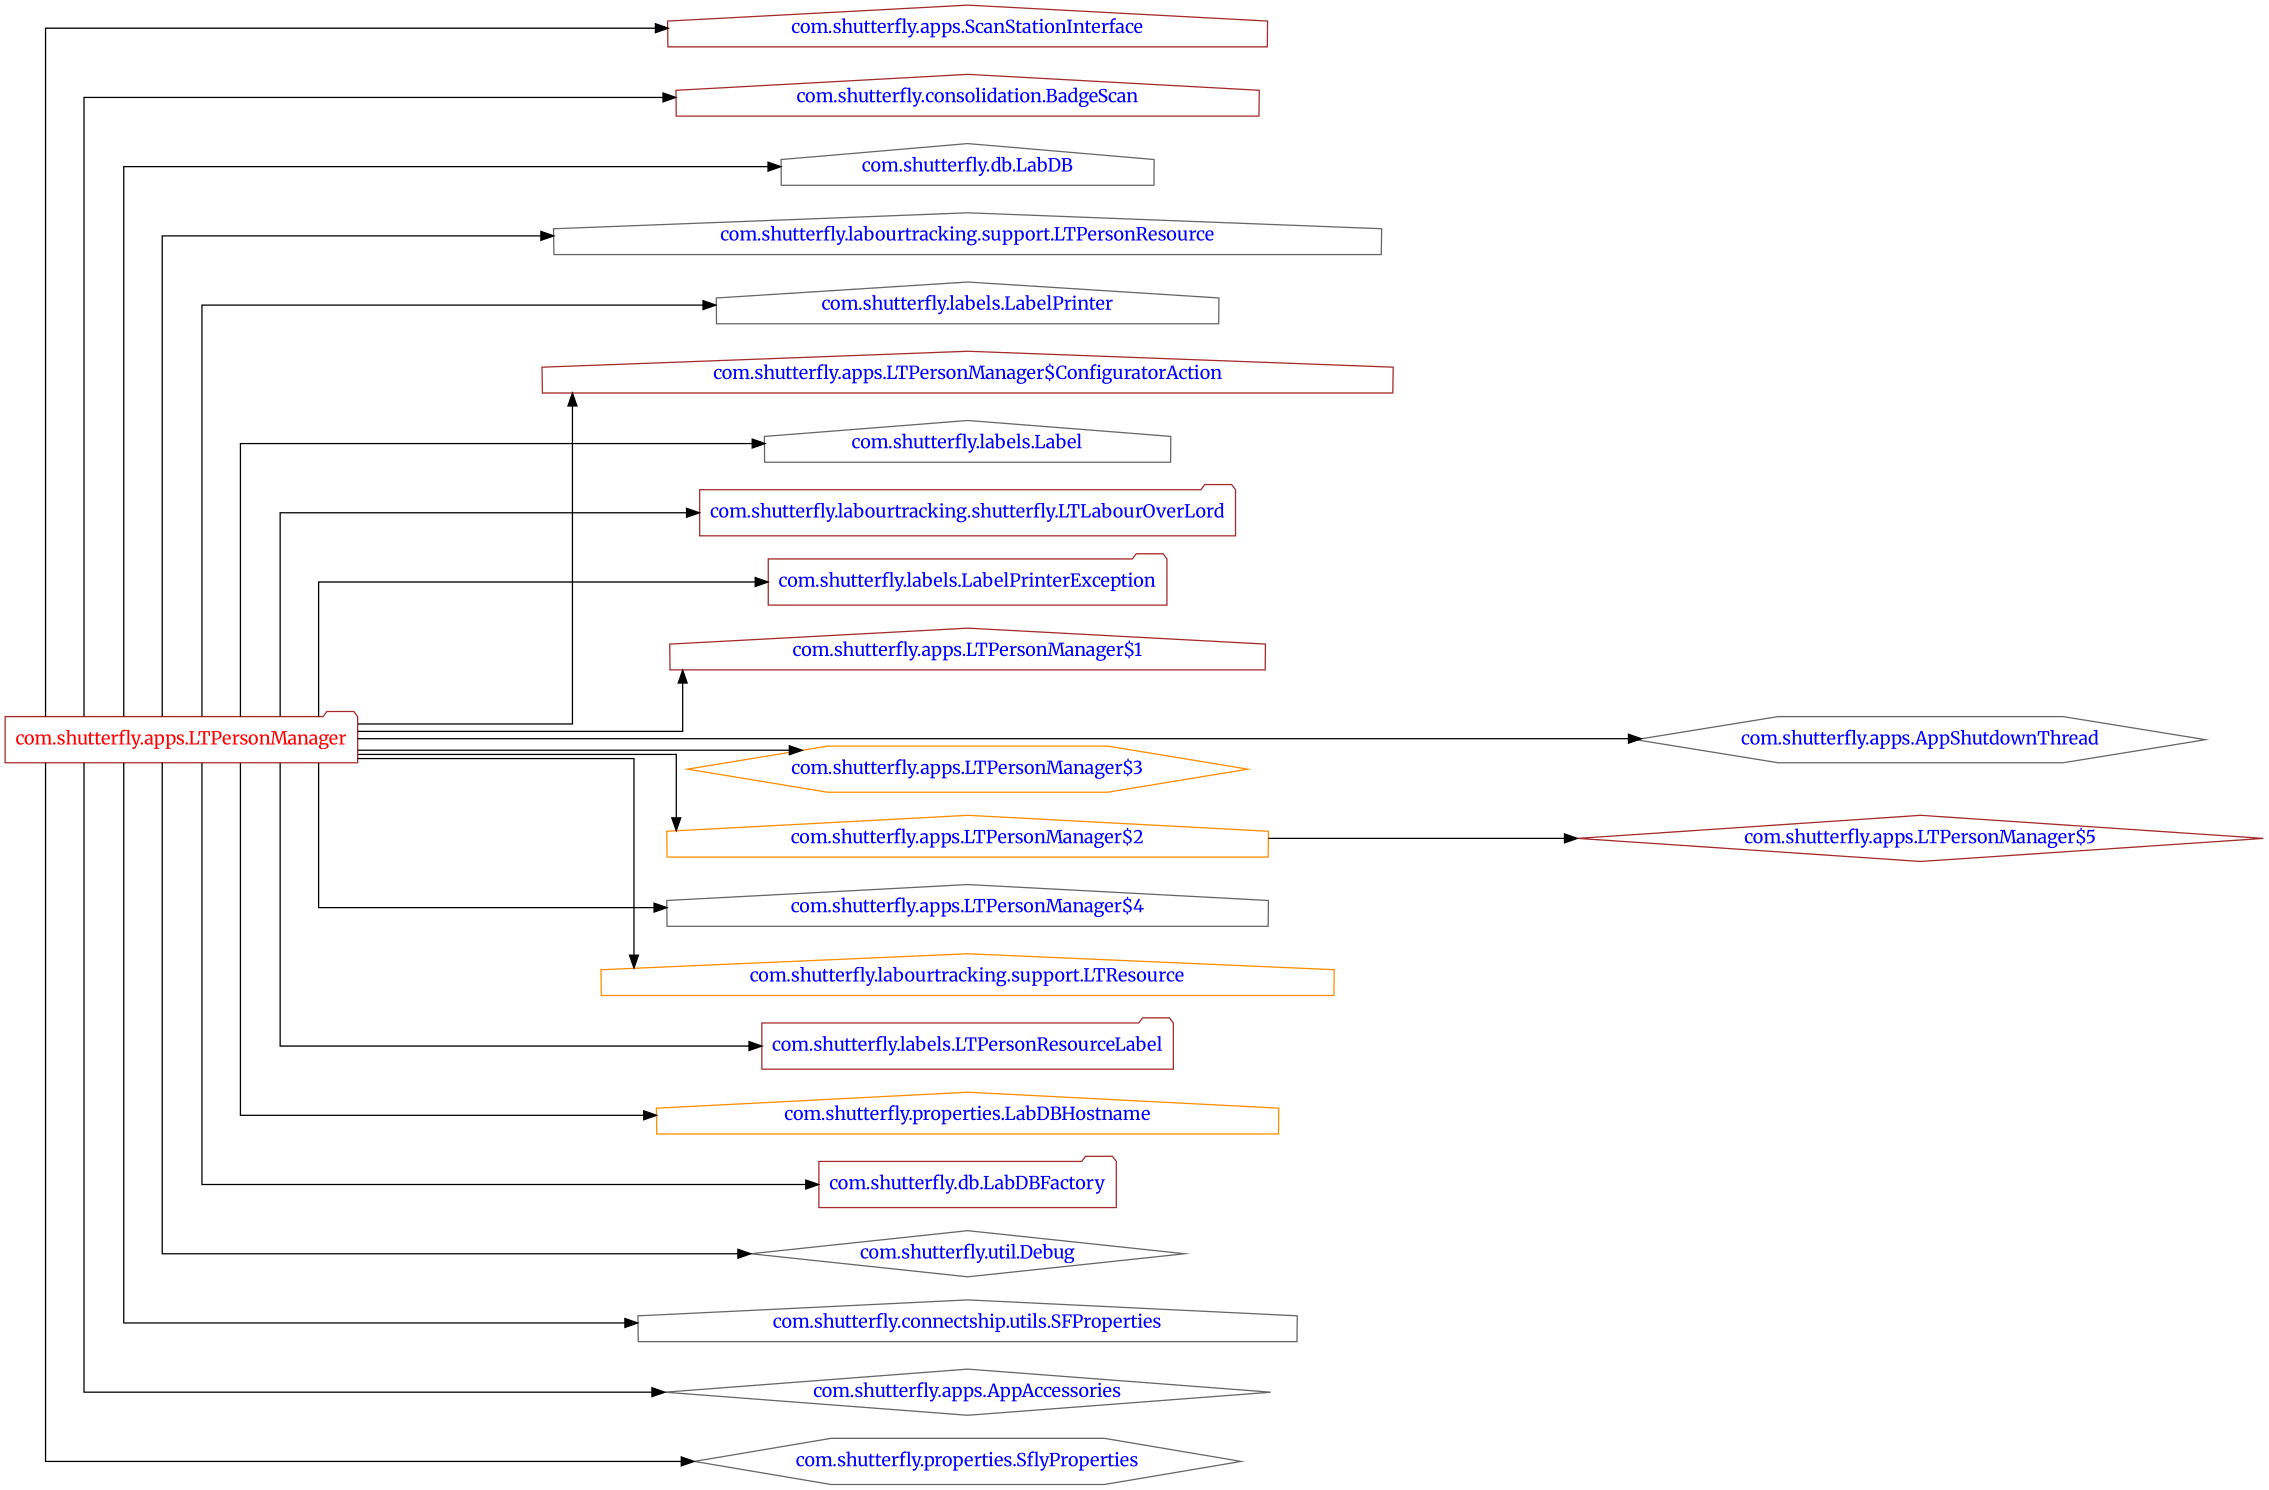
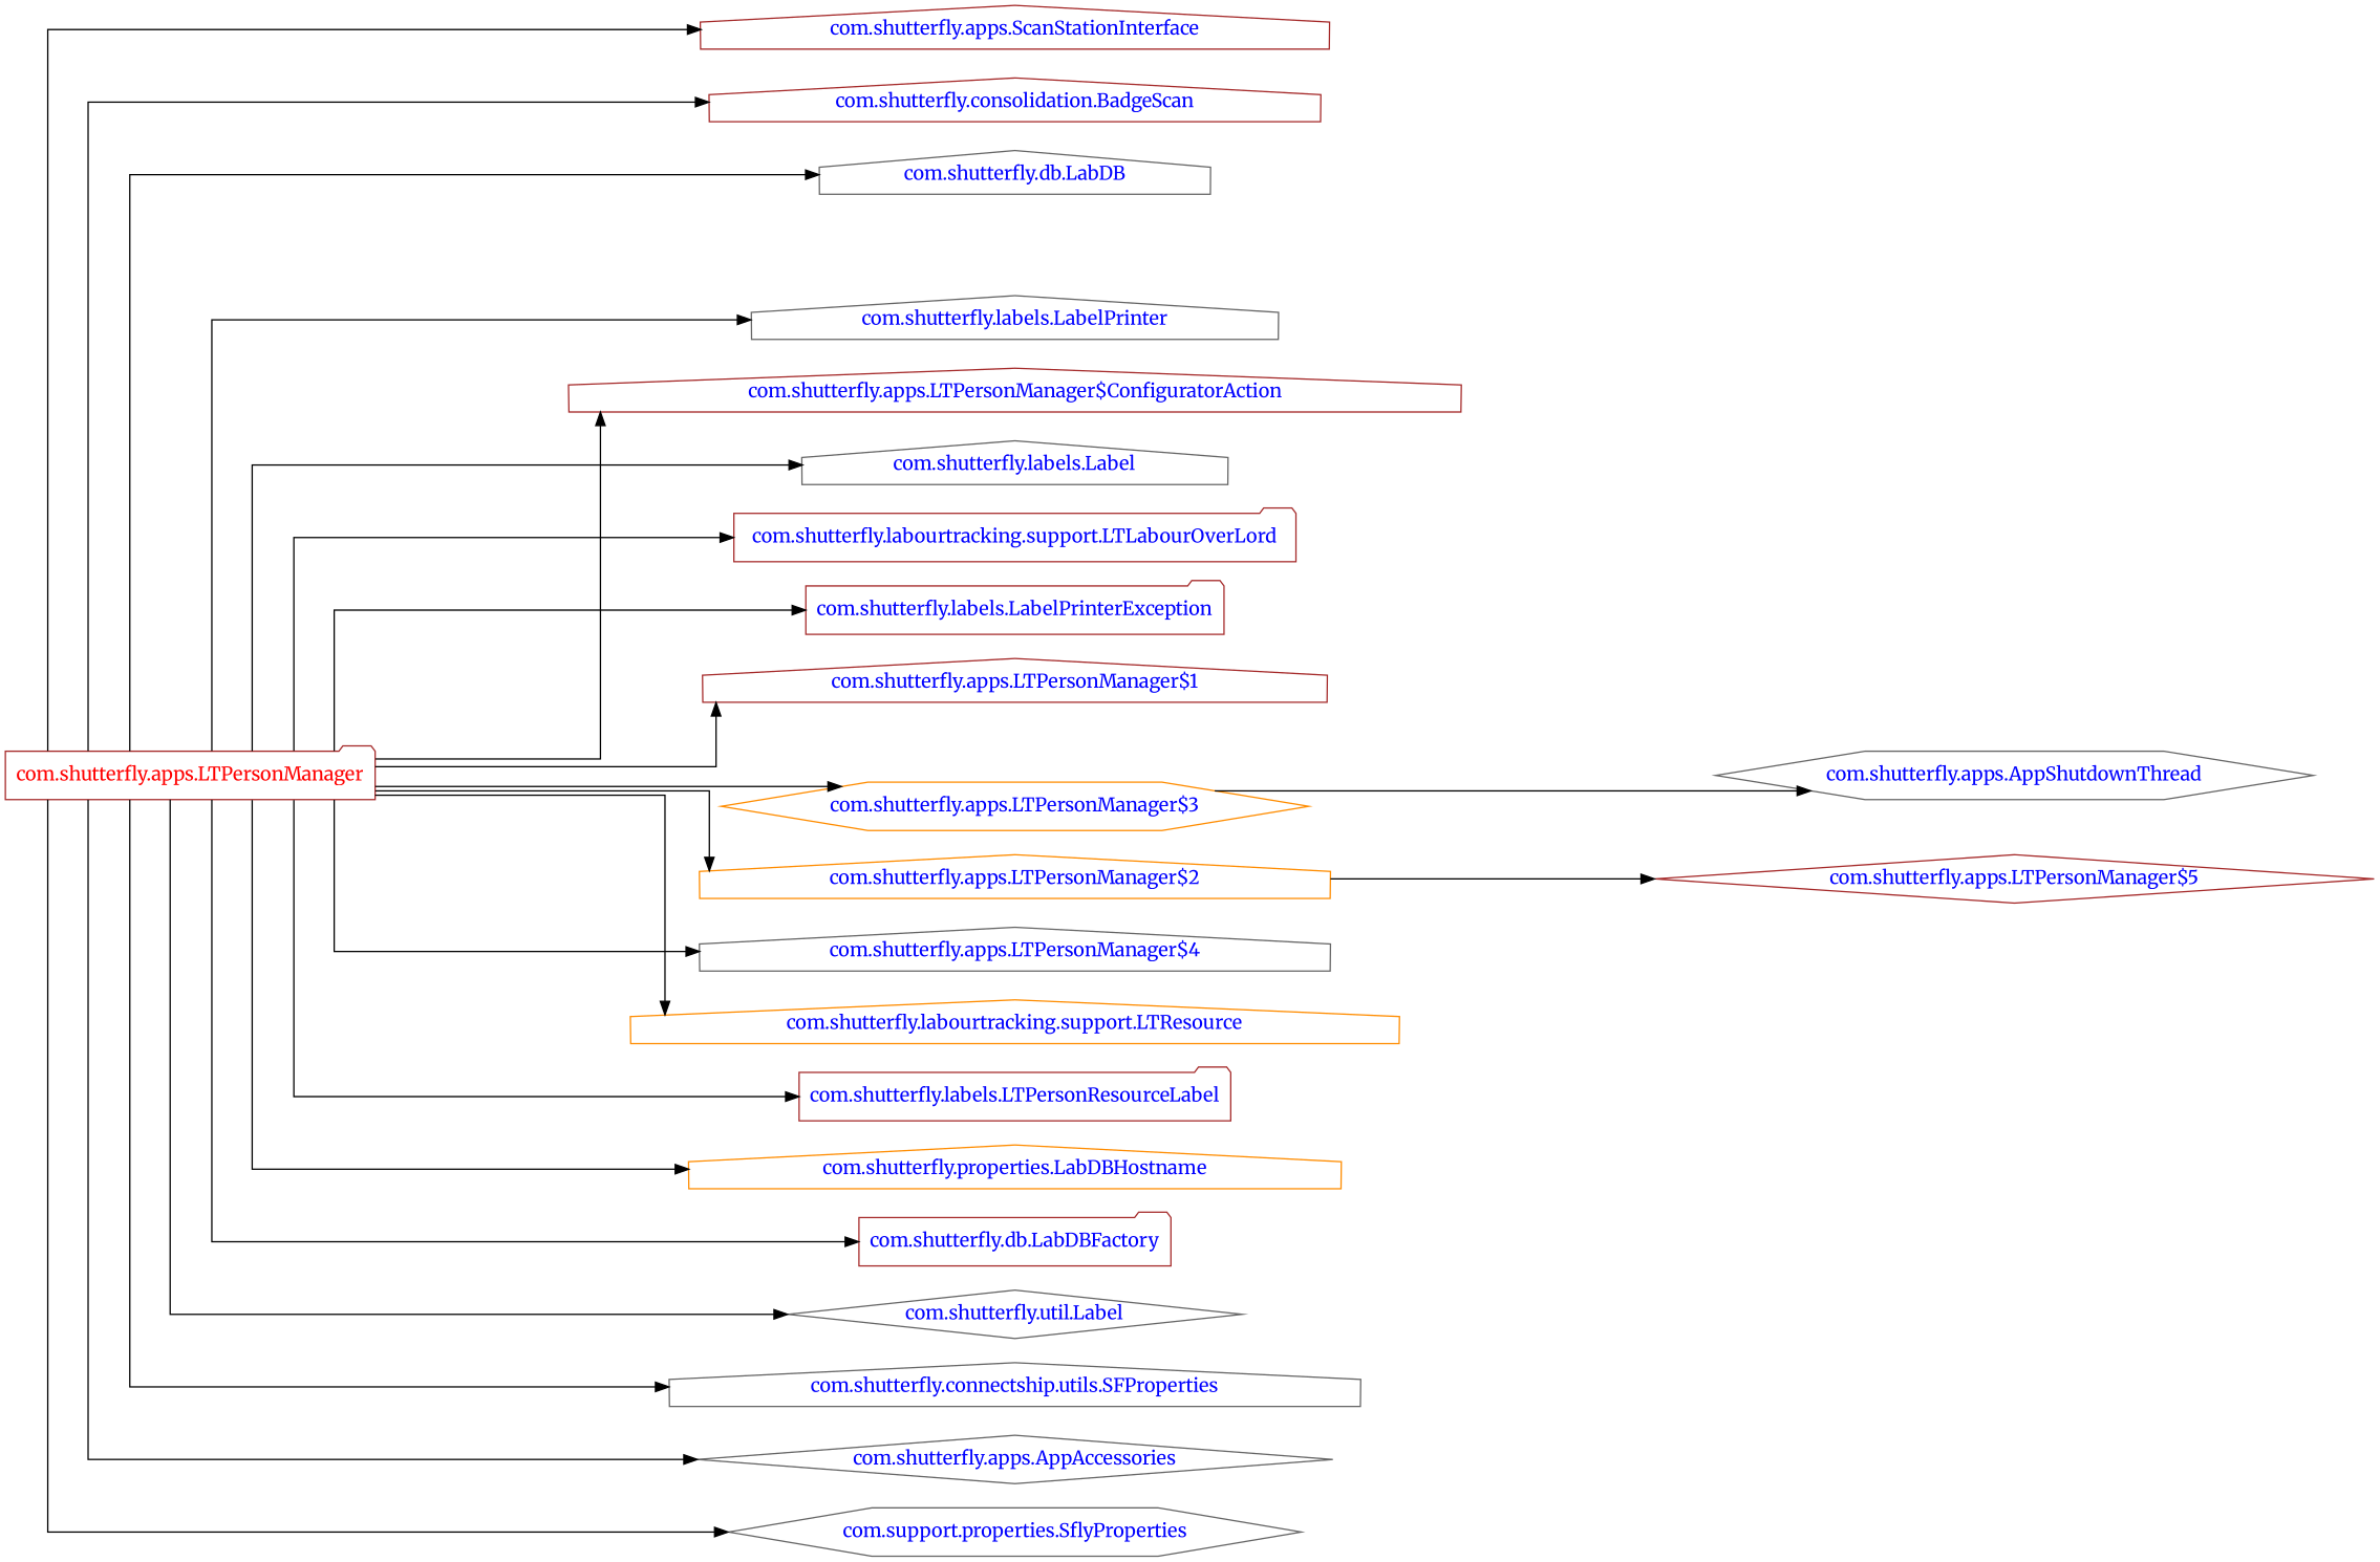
  digraph {
    concentrate=true
    fontname=Merriweather
    rankdir=LR
    ranksep=2.0
    splines=ortho
    node [color=brown fontcolor=blue fontname=Merriweather shape=house]
    edge [fontname=Merriweather]
    "com.shutterfly.apps.LTPersonManager" [fontcolor=red shape=folder]
    "com.shutterfly.apps.ScanStationInterface"
    "com.shutterfly.consolidation.BadgeScan"
    "com.shutterfly.db.LabDB" [color=gray40]
-   "com.shutterfly.labourtracking.support.LTPersonResource" [color=gray40]
    "com.shutterfly.labels.LabelPrinter" [color=gray40]
    "com.shutterfly.apps.LTPersonManager$ConfiguratorAction"
    "com.shutterfly.labels.Label" [color=gray40]
-   "com.shutterfly.labourtracking.support.LTLabourOverLord" [shape=folder label="com.shutterfly.labourtracking.shutterfly.LTLabourOverLord"]
+   "com.shutterfly.labourtracking.support.LTLabourOverLord" [shape=folder]
    "com.shutterfly.labels.LabelPrinterException" [shape=folder]
    "com.shutterfly.apps.LTPersonManager$1"
    "com.shutterfly.apps.AppShutdownThread" [color=gray40 shape=hexagon]
    "com.shutterfly.apps.LTPersonManager$2" [color=darkorange]
    "com.shutterfly.apps.LTPersonManager$3" [color=darkorange shape=hexagon]
    "com.shutterfly.apps.LTPersonManager$4" [color=gray40]
    "com.shutterfly.labourtracking.support.LTResource" [color=darkorange]
    "com.shutterfly.labels.LTPersonResourceLabel" [shape=folder]
    "com.shutterfly.properties.LabDBHostname" [color=darkorange]
    "com.shutterfly.db.LabDBFactory" [shape=folder]
-   "com.shutterfly.util.Debug" [color=gray40 shape=diamond]
+   "com.shutterfly.util.Debug" [color=gray40 shape=diamond label="com.shutterfly.util.Label"]
    "com.shutterfly.connectship.utils.SFProperties" [color=gray40]
    "com.shutterfly.apps.AppAccessories" [color=gray40 shape=diamond]
-   "com.shutterfly.properties.SflyProperties" [color=gray40 shape=hexagon]
+   "com.shutterfly.properties.SflyProperties" [color=gray40 shape=hexagon label="com.support.properties.SflyProperties"]
    "com.shutterfly.apps.LTPersonManager$5" [shape=diamond]
    "com.shutterfly.apps.LTPersonManager" -> "com.shutterfly.apps.ScanStationInterface"
    "com.shutterfly.apps.LTPersonManager" -> "com.shutterfly.consolidation.BadgeScan"
    "com.shutterfly.apps.LTPersonManager" -> "com.shutterfly.db.LabDB"
-   "com.shutterfly.apps.LTPersonManager" -> "com.shutterfly.labourtracking.support.LTPersonResource"
    "com.shutterfly.apps.LTPersonManager" -> "com.shutterfly.labels.LabelPrinter"
    "com.shutterfly.apps.LTPersonManager" -> "com.shutterfly.apps.LTPersonManager$ConfiguratorAction"
    "com.shutterfly.apps.LTPersonManager" -> "com.shutterfly.labels.Label"
    "com.shutterfly.apps.LTPersonManager" -> "com.shutterfly.labourtracking.support.LTLabourOverLord"
    "com.shutterfly.apps.LTPersonManager" -> "com.shutterfly.labels.LabelPrinterException"
    "com.shutterfly.apps.LTPersonManager" -> "com.shutterfly.apps.LTPersonManager$1"
-   "com.shutterfly.apps.LTPersonManager" -> "com.shutterfly.apps.AppShutdownThread"
+   "com.shutterfly.apps.LTPersonManager$3" -> "com.shutterfly.apps.AppShutdownThread"
    "com.shutterfly.apps.LTPersonManager" -> "com.shutterfly.apps.LTPersonManager$2"
    "com.shutterfly.apps.LTPersonManager" -> "com.shutterfly.apps.LTPersonManager$3"
    "com.shutterfly.apps.LTPersonManager" -> "com.shutterfly.apps.LTPersonManager$4"
    "com.shutterfly.apps.LTPersonManager" -> "com.shutterfly.labourtracking.support.LTResource"
    "com.shutterfly.apps.LTPersonManager" -> "com.shutterfly.labels.LTPersonResourceLabel"
    "com.shutterfly.apps.LTPersonManager" -> "com.shutterfly.properties.LabDBHostname"
    "com.shutterfly.apps.LTPersonManager" -> "com.shutterfly.db.LabDBFactory"
    "com.shutterfly.apps.LTPersonManager" -> "com.shutterfly.util.Debug"
    "com.shutterfly.apps.LTPersonManager" -> "com.shutterfly.connectship.utils.SFProperties"
    "com.shutterfly.apps.LTPersonManager" -> "com.shutterfly.apps.AppAccessories"
    "com.shutterfly.apps.LTPersonManager" -> "com.shutterfly.properties.SflyProperties"
    "com.shutterfly.apps.LTPersonManager$2" -> "com.shutterfly.apps.LTPersonManager$5"
  }
